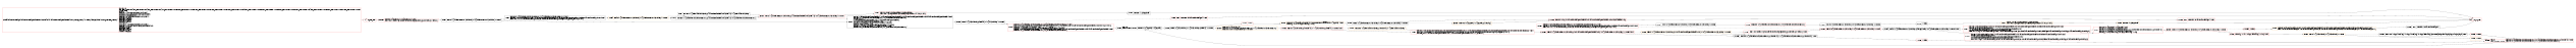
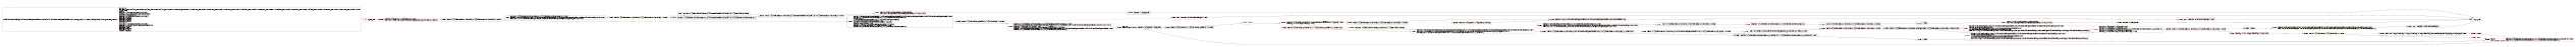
  digraph {
    fontname="Patrick Hand"
    rankdir=LR
    node [color=red fontname="Patrick Hand" shape=record]
    edge [arrowhead=onormal fontname="Patrick Hand"]
    n1 [label="{57\:\ ?|MTH_ENTER_BLOCK\l}"]
    n2 [label="{59\:\ 0x0000|0x0000: MOVE  (r0 I:??[OBJECT, ARRAY]) = (r20 I:??[OBJECT, ARRAY])  (LINE:906)\l0x0002: INVOKE  (r1 I:boolean) =  type: STATIC call: kotlinx.coroutines.DebugKt.getASSERTIONS_ENABLED():boolean A[MD:():boolean (m)]\l}"]
    n3 [color=black label="{60\:\ 0x0006|0x0006: IF  (r1 I:??[int, boolean, OBJECT, ARRAY, byte, short, char]) == (0 ??[int, boolean, OBJECT, ARRAY, byte, short, char])  \-\> B:69:0x001d \l}"]
    n4 [color=black label="{61\:\ 0x0008|0x0008: CONST  (r1 I:??[int, float, boolean, short, byte, char, OBJECT, ARRAY]) = (0 ??[int, float, boolean, short, byte, char, OBJECT, ARRAY])  (LINE:991)\l0x0009: IGET  (r4 I:kotlinx.coroutines.scheduling.WorkQueue) = (r0 I:kotlinx.coroutines.scheduling.CoroutineScheduler$Worker) kotlinx.coroutines.scheduling.CoroutineScheduler.Worker.localQueue kotlinx.coroutines.scheduling.WorkQueue  (LINE:906)\l0x000b: INVOKE  (r4 I:int) = (r4 I:kotlinx.coroutines.scheduling.WorkQueue) type: VIRTUAL call: kotlinx.coroutines.scheduling.WorkQueue.getSize$kotlinx_coroutines_core():int A[MD:():int (m)]\l}"]
    n5 [color=black label="{69\:\ 0x001d|0x001d: IGET  (r1 I:kotlinx.coroutines.scheduling.CoroutineScheduler) = (r0 I:kotlinx.coroutines.scheduling.CoroutineScheduler$Worker) kotlinx.coroutines.scheduling.CoroutineScheduler.Worker.this$0 kotlinx.coroutines.scheduling.CoroutineScheduler  (LINE:907)\l0x001f: CONST  (r4 I:??[int, float, boolean, short, byte, char, OBJECT, ARRAY]) = (0 ??[int, float, boolean, short, byte, char, OBJECT, ARRAY]) \l0x0020: IGET  (r5 I:long) = \l  (r1 I:kotlinx.coroutines.scheduling.CoroutineScheduler A[D('this_$iv' kotlinx.coroutines.scheduling.CoroutineScheduler)])\l kotlinx.coroutines.scheduling.CoroutineScheduler.controlState long  (LINE:999)\l0x0022: CONST  (r7 I:??[long, double]) = (2097151(0x1fffff, double:1.0361303E\-317) ??[long, double]) \l0x0025: ARITH  (r5 I:long) = (r5 I:long) & (r7 I:long) \l0x0026: CAST (r1 I:int A[D('this_$iv' kotlinx.coroutines.scheduling.CoroutineScheduler)]) = (int) (r5 I:long) \l0x0028: CONST  (r4 I:??[int, float, short, byte, char]) = (2 ??[int, float, short, byte, char])  (LINE:909)\l0x0029: CONST  (r5 I:??[int, float, boolean, short, byte, char, OBJECT, ARRAY]) = (0 ??[int, float, boolean, short, byte, char, OBJECT, ARRAY]) \l}"]
    n6 [color=darkorange label="{62\:\ 0x000f|0x000f: IF  (r4 I:??[int, boolean, OBJECT, ARRAY, byte, short, char]) != (0 ??[int, boolean, OBJECT, ARRAY, byte, short, char])  \-\> B:64:0x0013 \l}"]
    n7 [color=black label="{70\:\ 0x002a|0x002a: IF  (r1 I:??[int, byte, short, char] A[D('created' int)]) \>= (r4 I:??[int, byte, short, char])  \-\> B:72:0x002d \l}"]
    n8 [color=black label="{63\:\ 0x0011|0x0011: CONST  (r1 I:??[boolean, int, float, short, byte, char] A[D('$i$a$\-assert\-CoroutineScheduler$Worker$trySteal$1' int)]) = (1 ??[boolean, int, float, short, byte, char]) \l}"]
    n9 [color=black label="{64\:\ 0x0013|0x0013: CONST  (r1 I:??[int, float, boolean, short, byte, char, OBJECT, ARRAY] A[D('$i$a$\-assert\-CoroutineScheduler$Worker$trySteal$1' int)]) = (0 ??[int, float, boolean, short, byte, char, OBJECT, ARRAY]) \l}"]
    n10 [label="{65\:\ 0x0014|0x0014: IF  (r1 I:??[int, boolean, OBJECT, ARRAY, byte, short, char] A[D('$i$a$\-assert\-CoroutineScheduler$Worker$trySteal$1' int)]) == (0 ??[int, boolean, OBJECT, ARRAY, byte, short, char])  \-\> B:67:0x0017 \l}"]
    n11 [label="{67\:\ 0x0017|0x0017: NEW_INSTANCE  (r1 I:java.lang.AssertionError) =  java.lang.AssertionError \l0x0019: INVOKE  (r1 I:java.lang.AssertionError) type: DIRECT call: java.lang.AssertionError.\<init\>():void A[MD:():void (c)]\l}"]
    n12 [color=black label="{68\:\ 0x001c|0x001c: THROW  (r1 I:java.lang.Throwable) \l}"]
    n13 [label="{58\:\ ?|MTH_EXIT_BLOCK\l}"]
    n14 [label="{71\:\ 0x002c|RETURN\l|0x002c: RETURN  (r5 I:kotlinx.coroutines.scheduling.Task)  (LINE:910)\l}"]
    n15 [label="{72\:\ 0x002d|0x002d: CONST  (r4 I:??[int, float, boolean, short, byte, char, OBJECT, ARRAY]) = (0 ??[int, float, boolean, short, byte, char, OBJECT, ARRAY])  (LINE:913)\l0x002e: INVOKE  (r4 I:int A[D('currentIndex' int)]) = (r0 I:kotlinx.coroutines.scheduling.CoroutineScheduler$Worker), (r1 I:int A[D('created' int)]) type: VIRTUAL call: kotlinx.coroutines.scheduling.CoroutineScheduler.Worker.nextInt(int):int A[MD:(int):int (m)]\l0x0032: CONST  (r6 I:??[long, double]) = (0 ??[long, double])  (LINE:914)\l0x0034: CONST  (r6 I:??[long, double] A[D('minDelay' long)]) = (9223372036854775807(0x7fffffffffffffff, double:NaN) ??[long, double]) \l0x0039: IGET  (r8 I:kotlinx.coroutines.scheduling.CoroutineScheduler) = (r0 I:kotlinx.coroutines.scheduling.CoroutineScheduler$Worker) kotlinx.coroutines.scheduling.CoroutineScheduler.Worker.this$0 kotlinx.coroutines.scheduling.CoroutineScheduler  (LINE:915)\l0x003b: CONST  (r9 I:??[int, float, boolean, short, byte, char, OBJECT, ARRAY]) = (0 ??[int, float, boolean, short, byte, char, OBJECT, ARRAY]) \l}"]
    n16 [color=black label="{73\:\ 0x003c|LOOP_START\lLOOP:0: B:73:0x003c\-\>B:102:0x009e\l|0x003c: CONST  (r10 I:??[long, double]) = (0 ??[long, double]) \l}"]
    n17 [color=black label="{74\:\ 0x003e|0x003e: IF  (r9 I:??[int, byte, short, char]) \>= (r1 I:??[int, byte, short, char] A[D('created' int)])  \-\> B:110:0x00a2 \l}"]
-   n18 [color=darkorange label="{75\:\ 0x0040|0x0040: ARITH  (r12 I:int) = (r9 I:int) + (1 int) \l0x0042: CONST  (r13 I:??[int, float, boolean, short, byte, char, OBJECT, ARRAY]) = (0 ??[int, float, boolean, short, byte, char, OBJECT, ARRAY]) \l0x0043: ARITH  (r4 I:int) = (r4 I:int A[D('currentIndex' int)]) + (1 int)  (LINE:916)\l}"]
    n19 [label="{110\:\ 0x00a2|SYNTHETIC\l}"]
    n20 [label="{76\:\ 0x0045|0x0045: IF  (r4 I:??[int, byte, short, char] A[D('currentIndex' int)]) \<= (r1 I:??[int, byte, short, char] A[D('created' int)])  \-\> B:78:0x0048  (LINE:917)\l}"]
    n21 [color=darkorange label="{103\:\ 0x00a2|0x00a2: CONST  (r2 I:??[long, double] A[D('currentIndex' int)]) = (9223372036854775807(0x7fffffffffffffff, double:NaN) ??[long, double])  (LINE:933)\l0x00a7: CMP_L  (r8 I:int) = (r6 I:long A[D('minDelay' long)]), (r2 I:long) \l}"]
    n22 [color=darkorange label="{77\:\ 0x0047|0x0047: CONST  (r4 I:??[boolean, int, float, short, byte, char] A[D('currentIndex' int)]) = (1 ??[boolean, int, float, short, byte, char]) \l}"]
    n23 [label="{78\:\ 0x0048|0x0048: IGET  (r14 I:kotlinx.coroutines.internal.ResizableAtomicArray\<kotlinx.coroutines.scheduling.CoroutineScheduler$Worker\>) = (r8 I:kotlinx.coroutines.scheduling.CoroutineScheduler) kotlinx.coroutines.scheduling.CoroutineScheduler.workers kotlinx.coroutines.internal.ResizableAtomicArray  (LINE:918)\l0x004a: INVOKE  (r14 I:java.lang.Object) = (r14 I:kotlinx.coroutines.internal.ResizableAtomicArray), (r4 I:int A[D('currentIndex' int)]) type: VIRTUAL call: kotlinx.coroutines.internal.ResizableAtomicArray.get(int):java.lang.Object A[MD:(int):T (m)]\l0x004e: CHECK_CAST (r14 I:kotlinx.coroutines.scheduling.CoroutineScheduler$Worker) = (kotlinx.coroutines.scheduling.CoroutineScheduler$Worker) (r14 I:??[OBJECT, ARRAY]) \l}"]
    n24 [label="{79\:\ 0x0050|0x0050: IF  (r14 I:??[int, boolean, OBJECT, ARRAY, byte, short, char] A[D('worker' kotlinx.coroutines.scheduling.CoroutineScheduler$Worker)]) == (0 ??[int, boolean, OBJECT, ARRAY, byte, short, char])  \-\> B:101:0x009d  (LINE:919)\l}"]
    n25 [color=darkorange label="{80\:\ 0x0052|0x0052: IF  (r14 I:??[int, boolean, OBJECT, ARRAY, byte, short, char] A[D('worker' kotlinx.coroutines.scheduling.CoroutineScheduler$Worker)]) == (r0 I:??[int, boolean, OBJECT, ARRAY, byte, short, char])  \-\> B:101:0x009d \l}"]
    n26 [color=black label="{101\:\ 0x009d|0x009d: MOVE  (r2 I:??[int, float, boolean, short, byte, char, OBJECT, ARRAY] A[D('currentIndex' int)]) = (r4 I:??[int, float, boolean, short, byte, char, OBJECT, ARRAY] A[D('currentIndex' int)])  (LINE:919)\l}"]
    n27 [label="{81\:\ 0x0054|0x0054: INVOKE  (r15 I:boolean) =  type: STATIC call: kotlinx.coroutines.DebugKt.getASSERTIONS_ENABLED():boolean A[MD:():boolean (m)] (LINE:920)\l}"]
    n28 [label="{111\:\ 0x009e|SYNTHETIC\l}"]
    n29 [label="{82\:\ 0x0058|0x0058: IF  (r15 I:??[int, boolean, OBJECT, ARRAY, byte, short, char]) == (0 ??[int, boolean, OBJECT, ARRAY, byte, short, char])  \-\> B:91:0x006f \l}"]
    n30 [color=black label="{91\:\ 0x006f|0x006f: IF  (r21 I:??[int, boolean, OBJECT, ARRAY, byte, short, char] A[D('blockingOnly' boolean)]) == (0 ??[int, boolean, OBJECT, ARRAY, byte, short, char])  \-\> B:93:0x007a  (LINE:921)\l}"]
    n31 [label="{83\:\ 0x005a|0x005a: CONST  (r15 I:??[int, float, boolean, short, byte, char, OBJECT, ARRAY]) = (0 ??[int, float, boolean, short, byte, char, OBJECT, ARRAY])  (LINE:991)\l0x005b: IGET  (r2 I:kotlinx.coroutines.scheduling.WorkQueue) = (r0 I:kotlinx.coroutines.scheduling.CoroutineScheduler$Worker) kotlinx.coroutines.scheduling.CoroutineScheduler.Worker.localQueue kotlinx.coroutines.scheduling.WorkQueue  (LINE:920)\l0x005d: INVOKE  (r2 I:int) = (r2 I:kotlinx.coroutines.scheduling.WorkQueue) type: VIRTUAL call: kotlinx.coroutines.scheduling.WorkQueue.getSize$kotlinx_coroutines_core():int A[MD:():int (m)]\l}"]
    n32 [color=black label="{84\:\ 0x0061|0x0061: IF  (r2 I:??[int, boolean, OBJECT, ARRAY, byte, short, char]) != (0 ??[int, boolean, OBJECT, ARRAY, byte, short, char])  \-\> B:86:0x0065 \l}"]
    n33 [label="{92\:\ 0x0071|0x0071: IGET  (r2 I:kotlinx.coroutines.scheduling.WorkQueue) = (r0 I:kotlinx.coroutines.scheduling.CoroutineScheduler$Worker) kotlinx.coroutines.scheduling.CoroutineScheduler.Worker.localQueue kotlinx.coroutines.scheduling.WorkQueue  (LINE:922)\l0x0073: IGET  (r15 I:kotlinx.coroutines.scheduling.WorkQueue) = \l  (r14 I:kotlinx.coroutines.scheduling.CoroutineScheduler$Worker A[D('worker' kotlinx.coroutines.scheduling.CoroutineScheduler$Worker)])\l kotlinx.coroutines.scheduling.CoroutineScheduler.Worker.localQueue kotlinx.coroutines.scheduling.WorkQueue \l0x0075: INVOKE  (r16 I:long) = (r2 I:kotlinx.coroutines.scheduling.WorkQueue), (r15 I:kotlinx.coroutines.scheduling.WorkQueue) type: VIRTUAL call: kotlinx.coroutines.scheduling.WorkQueue.tryStealBlockingFrom(kotlinx.coroutines.scheduling.WorkQueue):long A[MD:(kotlinx.coroutines.scheduling.WorkQueue):long (m)]\l}"]
    n34 [label="{93\:\ 0x007a|0x007a: IGET  (r2 I:kotlinx.coroutines.scheduling.WorkQueue) = (r0 I:kotlinx.coroutines.scheduling.CoroutineScheduler$Worker) kotlinx.coroutines.scheduling.CoroutineScheduler.Worker.localQueue kotlinx.coroutines.scheduling.WorkQueue  (LINE:924)\l0x007c: IGET  (r15 I:kotlinx.coroutines.scheduling.WorkQueue) = \l  (r14 I:kotlinx.coroutines.scheduling.CoroutineScheduler$Worker A[D('worker' kotlinx.coroutines.scheduling.CoroutineScheduler$Worker)])\l kotlinx.coroutines.scheduling.CoroutineScheduler.Worker.localQueue kotlinx.coroutines.scheduling.WorkQueue \l0x007e: INVOKE  (r16 I:long) = (r2 I:kotlinx.coroutines.scheduling.WorkQueue), (r15 I:kotlinx.coroutines.scheduling.WorkQueue) type: VIRTUAL call: kotlinx.coroutines.scheduling.WorkQueue.tryStealFrom(kotlinx.coroutines.scheduling.WorkQueue):long A[MD:(kotlinx.coroutines.scheduling.WorkQueue):long (m)]\l}"]
    n35 [label="{86\:\ 0x0065|0x0065: CONST  (r2 I:??[int, float, boolean, short, byte, char, OBJECT, ARRAY]) = (0 ??[int, float, boolean, short, byte, char, OBJECT, ARRAY]) \l}"]
    n36 [color=black label="{87\:\ 0x0066|0x0066: IF  (r2 I:??[int, boolean, OBJECT, ARRAY, byte, short, char]) == (0 ??[int, boolean, OBJECT, ARRAY, byte, short, char])  \-\> B:109:0x0069 \l}"]
    n37 [color=black label="{109\:\ 0x0069|SYNTHETIC\l}"]
    n38 [color=darkorange label="{89\:\ 0x0069|0x0069: NEW_INSTANCE  (r2 I:java.lang.AssertionError) =  java.lang.AssertionError \l0x006b: INVOKE  (r2 I:java.lang.AssertionError) type: DIRECT call: java.lang.AssertionError.\<init\>():void A[MD:():void (c)]\l}"]
    n39 [color=darkorange label="{90\:\ 0x006e|0x006e: THROW  (r2 I:java.lang.Throwable) \l}"]
    n40 [label="{94\:\ 0x0082|0x0082: MOVE  (r18 I:??[long, double]) = (r16 I:??[long, double])  (LINE:921)\l0x0084: CONST  (r16 I:??[long, double]) = (\-1 ??[long, double])  (LINE:926)\l0x0086: MOVE  (r2 I:??[int, float, boolean, short, byte, char, OBJECT, ARRAY]) = (r4 I:??[int, float, boolean, short, byte, char, OBJECT, ARRAY] A[D('currentIndex' int)]) \l0x0087: MOVE  (r3 I:??[long, double]) = (r18 I:??[long, double] A[D('stealResult' long)]) \l0x0089: CMP_L  (r18 I:int A[D('stealResult' long)]) = (r3 I:long A[D('stealResult' long)]), (r16 I:long) \l}"]
    n41 [label="{95\:\ 0x008b|0x008b: IF  (r18 I:??[int, boolean, OBJECT, ARRAY, byte, short, char]) != (0 ??[int, boolean, OBJECT, ARRAY, byte, short, char])  \-\> B:98:0x0094 \l}"]
    n42 [label="{98\:\ 0x0094|0x0094: CMP_L  (r16 I:int) = (r3 I:long A[D('stealResult' long)]), (r10 I:long)  (LINE:928)\l}"]
    n43 [label="{108\:\ 0x008d|SYNTHETIC\l}"]
    n44 [color=darkorange label="{99\:\ 0x0096|0x0096: IF  (r16 I:??[int, byte, short, char]) \<= (0 ??[int, byte, short, char])  \-\> B:112:0x009e \l}"]
    n45 [color=darkorange label="{96\:\ 0x008d|0x008d: IGET  (r5 I:kotlinx.coroutines.scheduling.WorkQueue) = (r0 I:kotlinx.coroutines.scheduling.CoroutineScheduler$Worker) kotlinx.coroutines.scheduling.CoroutineScheduler.Worker.localQueue kotlinx.coroutines.scheduling.WorkQueue  (LINE:927)\l0x008f: INVOKE  (r5 I:kotlinx.coroutines.scheduling.Task) = (r5 I:kotlinx.coroutines.scheduling.WorkQueue) type: VIRTUAL call: kotlinx.coroutines.scheduling.WorkQueue.poll():kotlinx.coroutines.scheduling.Task A[MD:():kotlinx.coroutines.scheduling.Task (m)]\l}"]
    n46 [color=black label="{100\:\ 0x0098|0x0098: INVOKE  (r6 I:long A[D('minDelay' long)]) = (r6 I:long A[D('minDelay' long)]), (r3 I:long A[D('stealResult' long)]) type: STATIC call: java.lang.Math.min(long, long):long A[MD:(long, long):long (c)] (LINE:929)\l}"]
-   n47 [color=darkorange label="{112\:\ 0x009e|SYNTHETIC\l}"]
+   n47 [color=darkorange label="{112\:\ 0x009e|STATIC\l}"]
    n48 [label="{113\:\ 0x009e|SYNTHETIC\l}"]
    n49 [label="{102\:\ 0x009e|LOOP_END\lLOOP:0: B:73:0x003c\-\>B:102:0x009e\l|0x009f: MOVE  (r4 I:??[int, float, boolean, short, byte, char, OBJECT, ARRAY]) = (r2 I:??[int, float, boolean, short, byte, char, OBJECT, ARRAY] A[D('currentIndex' int)])  (LINE:915)\l0x00a0: MOVE  (r9 I:??[int, float, boolean, short, byte, char, OBJECT, ARRAY]) = (r12 I:??[int, float, boolean, short, byte, char, OBJECT, ARRAY]) \l}"]
    n50 [color=black label="{97\:\ 0x0093|RETURN\l|0x0093: RETURN  (r5 I:kotlinx.coroutines.scheduling.Task) \l}"]
    n51 [color=black label="{104\:\ 0x00a9|0x00a9: IF  (r8 I:??[int, boolean, OBJECT, ARRAY, byte, short, char]) == (0 ??[int, boolean, OBJECT, ARRAY, byte, short, char])  \-\> B:106:0x00ac \l}"]
    n52 [color=darkorange label="{105\:\ 0x00ab|0x00ab: MOVE  (r10 I:??[long, double]) = (r6 I:??[long, double] A[D('minDelay' long)]) \l}"]
    n53 [label="{106\:\ 0x00ac|0x00ac: IPUT  (r10 I:long), (r0 I:kotlinx.coroutines.scheduling.CoroutineScheduler$Worker) kotlinx.coroutines.scheduling.CoroutineScheduler.Worker.minDelayUntilStealableTaskNs long \l}"]
    n54 [label="{107\:\ 0x00ae|RETURN\l|0x00ae: RETURN  (r5 I:kotlinx.coroutines.scheduling.Task)  (LINE:934)\l}"]
    n55 [label="{private final kotlinx.coroutines.scheduling.Task kotlinx.coroutines.scheduling.CoroutineScheduler.Worker.trySteal((r20 'this' I:kotlinx.coroutines.scheduling.CoroutineScheduler$Worker A[IMMUTABLE_TYPE, THIS]), (r21 I:boolean A[D('blockingOnly' boolean), IMMUTABLE_TYPE, METHOD_ARGUMENT]))  | USE_LINES_HINTS\lCROSS_EDGE: B:71:0x002c \-\> B:58:?, CROSS_EDGE: B:90:0x006e \-\> B:58:?, CROSS_EDGE: B:97:0x0093 \-\> B:58:?, BACK_EDGE: B:102:0x009e \-\> B:73:0x003c, CROSS_EDGE: B:99:0x0096 \-\> B:102:0x009e, CROSS_EDGE: B:93:0x007a \-\> B:94:0x0082, CROSS_EDGE: B:86:0x0065 \-\> B:87:0x0066, CROSS_EDGE: B:82:0x0058 \-\> B:91:0x006f, CROSS_EDGE: B:101:0x009d \-\> B:102:0x009e, CROSS_EDGE: B:79:0x0050 \-\> B:101:0x009d, CROSS_EDGE: B:76:0x0045 \-\> B:78:0x0048, CROSS_EDGE: B:107:0x00ae \-\> B:58:?, CROSS_EDGE: B:104:0x00a9 \-\> B:106:0x00ac, CROSS_EDGE: B:64:0x0013 \-\> B:65:0x0014, CROSS_EDGE: B:60:0x0006 \-\> B:69:0x001d\lINLINE_NOT_NEEDED\lDebug Info:\l  0x0009\-0x0014: r1 '$i$a$\-assert\-CoroutineScheduler$Worker$trySteal$1' I\l  0x001f\-0x0027: r1 'this_$iv' Lkotlinx\/coroutines\/scheduling\/CoroutineScheduler;\l  0x0020\-0x0027: r4 '$i$f$getCreatedWorkers' I\l  0x005b\-0x0066: r15 '$i$a$\-assert\-CoroutineScheduler$Worker$trySteal$2$1' I\l  0x002e\-0x0089: r4 'currentIndex' I\l  0x0084\-0x0089: r18 'stealResult' J\l  0x0089\-0x009d: r2 'currentIndex' I\l  0x0089\-0x009d: r3 'stealResult' J\l  0x009d\-0x009e: r4 'currentIndex' I\l  0x0042\-0x009f: r9 'it' I\l  0x0043\-0x009f: r13 '$i$a$\-repeat\-CoroutineScheduler$Worker$trySteal$2' I\l  0x0050\-0x009f: r14 'worker' Lkotlinx\/coroutines\/scheduling\/CoroutineScheduler$Worker;\l  0x009e\-0x00a2: r2 'currentIndex' I\l  0x0028\-0x00ae: r1 'created' I\l  0x00a2\-0x00ae: r4 'currentIndex' I\l  0x0034\-0x00ae: r6 'minDelay' J\l  \-1 \-0x00ae: r21 'blockingOnly' Z\l}"]
    n1 -> n2 [arrowhead=normal]
    n2 -> n3
    n3 -> n4 [style=dashed]
    n3 -> n5 [arrowhead=normal]
    n4 -> n6 [arrowhead=normal]
    n5 -> n7 [arrowhead=normal]
    n6 -> n8 [arrowhead=normal style=dashed]
    n6 -> n9 [arrowhead=normal]
    n7 -> n14 [style=dashed]
    n7 -> n15 [arrowhead=normal]
    n8 -> n10
    n9 -> n10 [arrowhead=normal]
    n10 -> n5 [style=dashed]
    n10 -> n11 [arrowhead=normal]
    n11 -> n12 [arrowhead=normal]
    n12 -> n13 [arrowhead=normal]
    n14 -> n13
    n15 -> n16
    n16 -> n17
-   n17 -> n18 [arrowhead=normal style=dashed]
    n17 -> n19
-   n18 -> n20
    n19 -> n21 [arrowhead=normal]
    n20 -> n22 [arrowhead=normal style=dashed]
    n20 -> n23
    n21 -> n51
    n22 -> n23 [arrowhead=normal]
    n23 -> n24 [arrowhead=normal]
    n24 -> n25 [style=dashed]
    n24 -> n26 [arrowhead=normal]
    n25 -> n26 [arrowhead=normal]
    n25 -> n27 [style=dashed]
    n26 -> n28
    n27 -> n29
    n28 -> n49 [arrowhead=normal]
    n29 -> n30 [arrowhead=normal]
    n30 -> n33 [style=dashed]
    n30 -> n34
    n31 -> n29 [style=dashed]
    n31 -> n32
    n32 -> n35
    n33 -> n40
    n34 -> n40 [arrowhead=normal]
    n35 -> n36
    n36 -> n30 [arrowhead=normal style=dashed]
    n36 -> n37
    n37 -> n38
    n38 -> n39 [arrowhead=normal]
    n39 -> n13
    n40 -> n41
    n41 -> n42
    n41 -> n43 [arrowhead=normal style=dashed]
    n42 -> n44 [arrowhead=normal]
    n43 -> n45 [arrowhead=normal]
    n44 -> n46 [style=dashed]
    n44 -> n47
    n45 -> n50
    n46 -> n48
    n47 -> n49 [arrowhead=normal]
    n48 -> n49
    n49 -> n16 [arrowhead=normal]
    n50 -> n13
    n51 -> n52 [arrowhead=normal style=dashed]
    n51 -> n53 [arrowhead=normal]
    n52 -> n53
    n53 -> n54
    n54 -> n13
    n55 -> n1
  }
